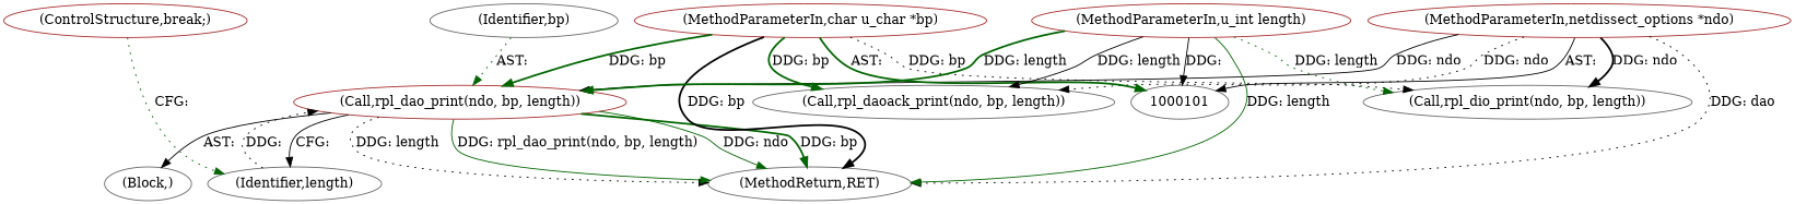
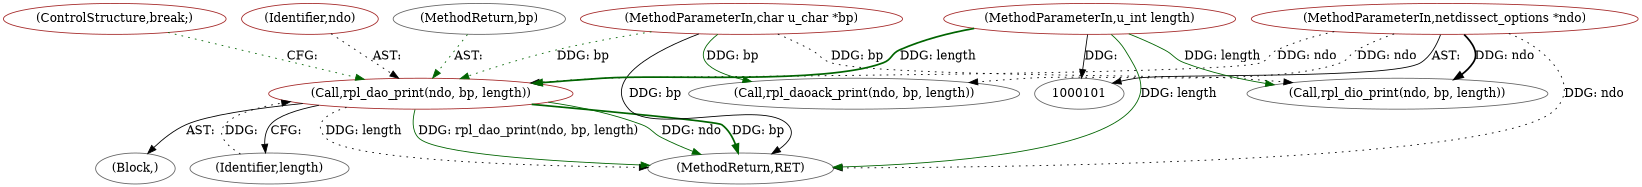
  digraph {
    node [color=gray40]
    edge [color=black style=solid]
    n1 [color=brown label="(Call,rpl_dao_print(ndo, bp, length))"]
    n2 [label="(MethodReturn,RET)"]
    n3 [label="(Block,)"]
    n4 [label="(Identifier,length)"]
    n5 [color=brown label="(MethodParameterIn,netdissect_options *ndo)"]
    n6 [label="(Call,rpl_daoack_print(ndo, bp, length))"]
    n7 [label="(Call,rpl_dio_print(ndo, bp, length))"]
    1000101
    n9 [color=brown label="(MethodParameterIn,char u_char *bp)"]
    n10 [color=brown label="(MethodParameterIn,u_int length)"]
-   n12 [label="(Identifier,bp)"]
+   n11 [color=brown label="(Identifier,ndo)"]
+   n12 [label="(MethodReturn,bp)"]
    n13 [color=brown label="(ControlStructure,break;)"]
    n1 -> n2 [color=darkgreen label="DDG: ndo"]
    n1 -> n2 [color=darkgreen label="DDG: bp" style=bold]
    n1 -> n2 [label="DDG: length" style=dotted]
    n1 -> n2 [color=darkgreen label="DDG: rpl_dao_print(ndo, bp, length)"]
    n1 -> n3 [label="AST: "]
    n1 -> n4 [label="CFG: "]
    n4 -> n1 [label="DDG: " style=dotted]
-   n5 -> n1 [label="DDG: ndo"]
-   n5 -> n2 [label="DDG: dao" style=dotted]
+   n5 -> n1 [label="DDG: ndo" style=dotted]
+   n5 -> n2 [label="DDG: ndo" style=dotted]
    n5 -> n6 [label="DDG: ndo" style=dotted]
    n5 -> n7 [label="DDG: ndo" style=bold]
    n5 -> 1000101 [label="AST: "]
-   n9 -> n1 [color=darkgreen label="DDG: bp" style=bold]
-   n9 -> n2 [label="DDG: bp" style=bold]
-   n9 -> n6 [color=darkgreen label="DDG: bp" style=bold]
+   n9 -> n1 [color=darkgreen label="DDG: bp" style=dotted]
+   n9 -> n2 [label="DDG: bp"]
+   n9 -> n6 [color=darkgreen label="DDG: bp"]
    n9 -> n7 [label="DDG: bp" style=dotted]
-   n9 -> 1000101 [color=darkgreen label="AST: " style=bold]
    n10 -> n1 [color=darkgreen label="DDG: length" style=bold]
    n10 -> n2 [color=darkgreen label="DDG: length"]
-   n10 -> n6 [label="DDG: length"]
-   n10 -> n7 [color=darkgreen label="DDG: length" style=dotted]
+   n10 -> n7 [color=darkgreen label="DDG: length"]
    n10 -> 1000101 [label="DDG: "]
+   n11 -> n1 [label="AST: " style=dotted]
    n12 -> n1 [color=darkgreen label="AST: " style=dotted]
-   n13 -> n4 [color=darkgreen label="CFG: " style=dotted]
+   n13 -> n1 [color=darkgreen label="CFG: " style=dotted]
  }
